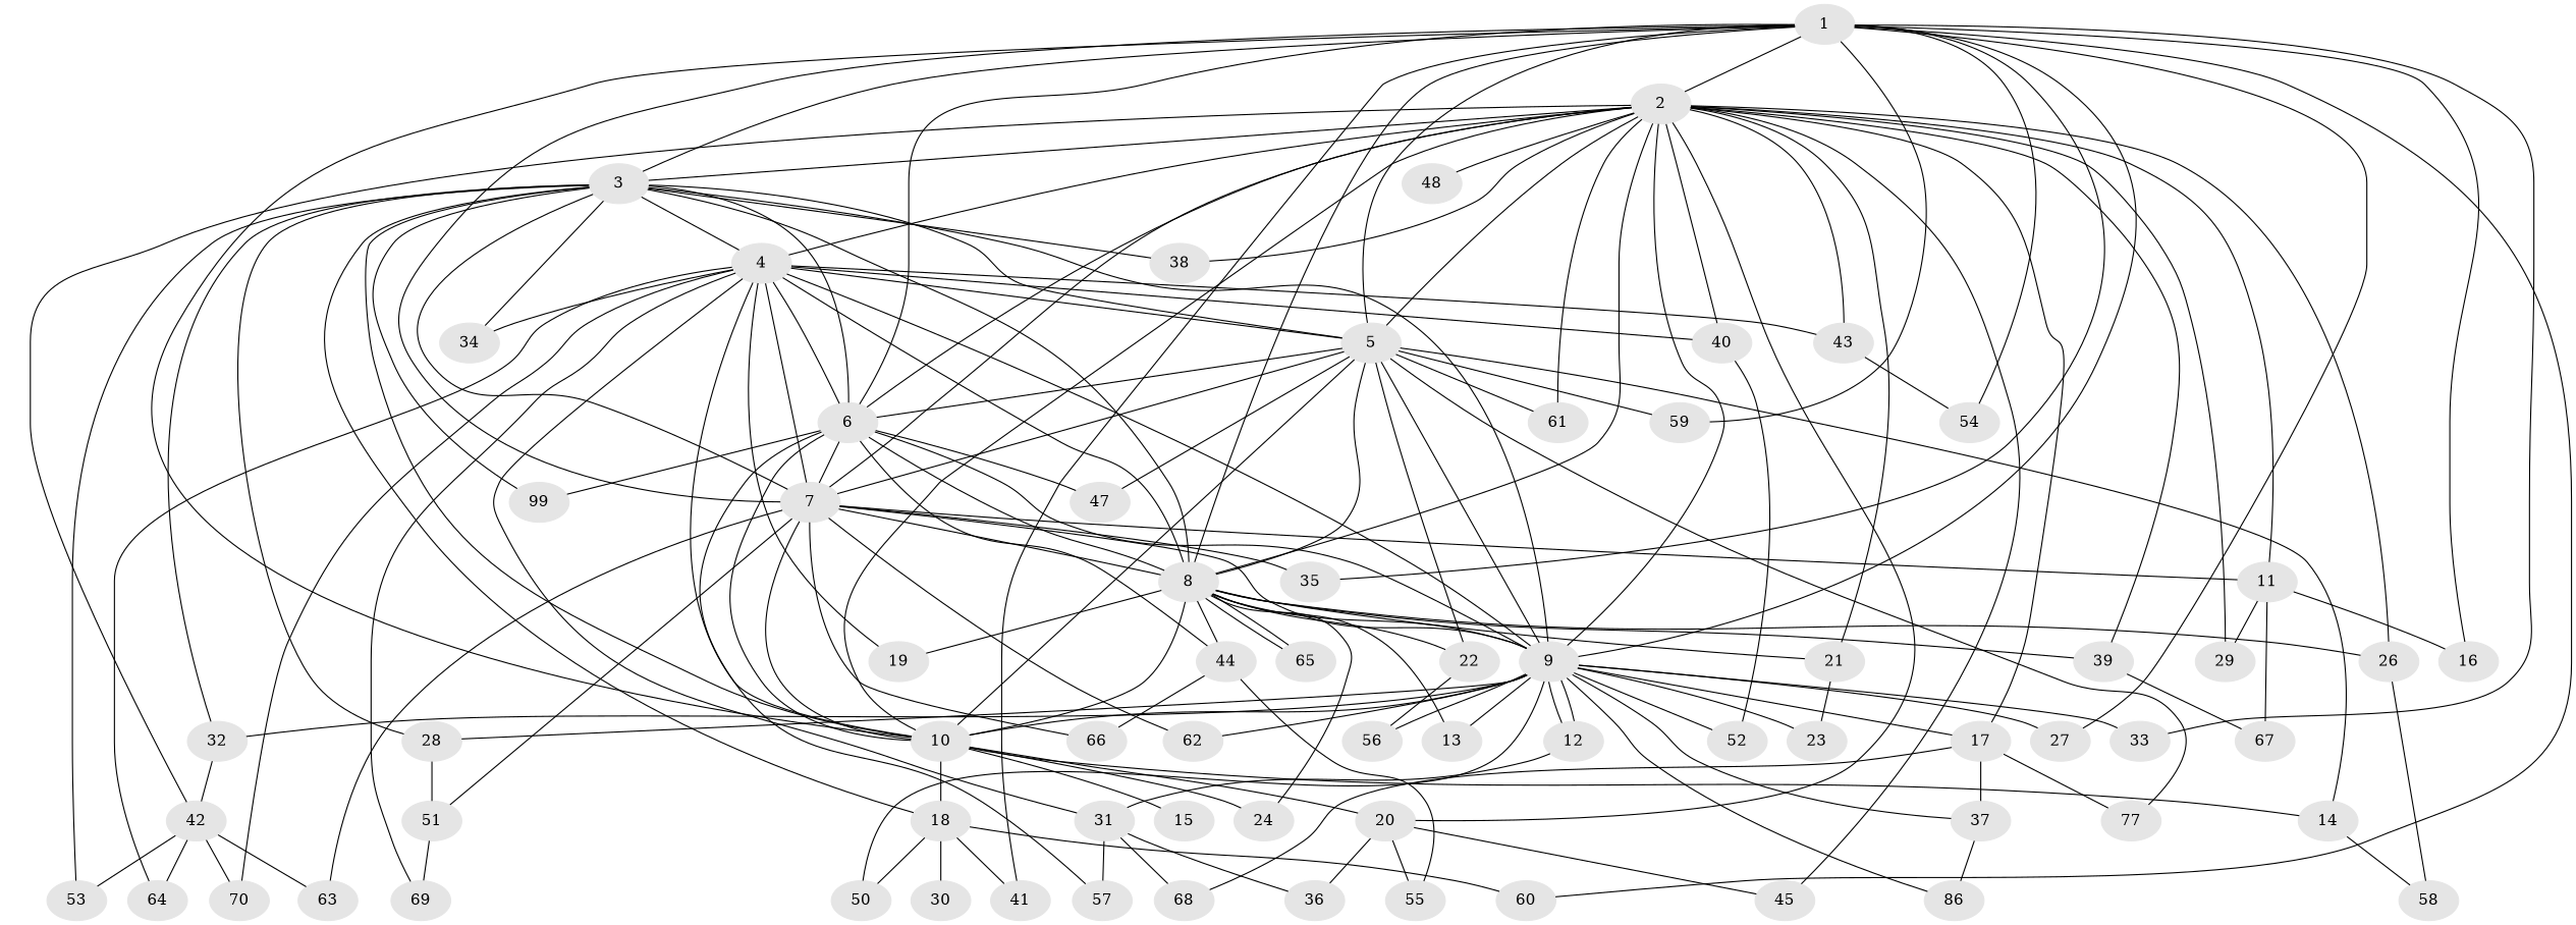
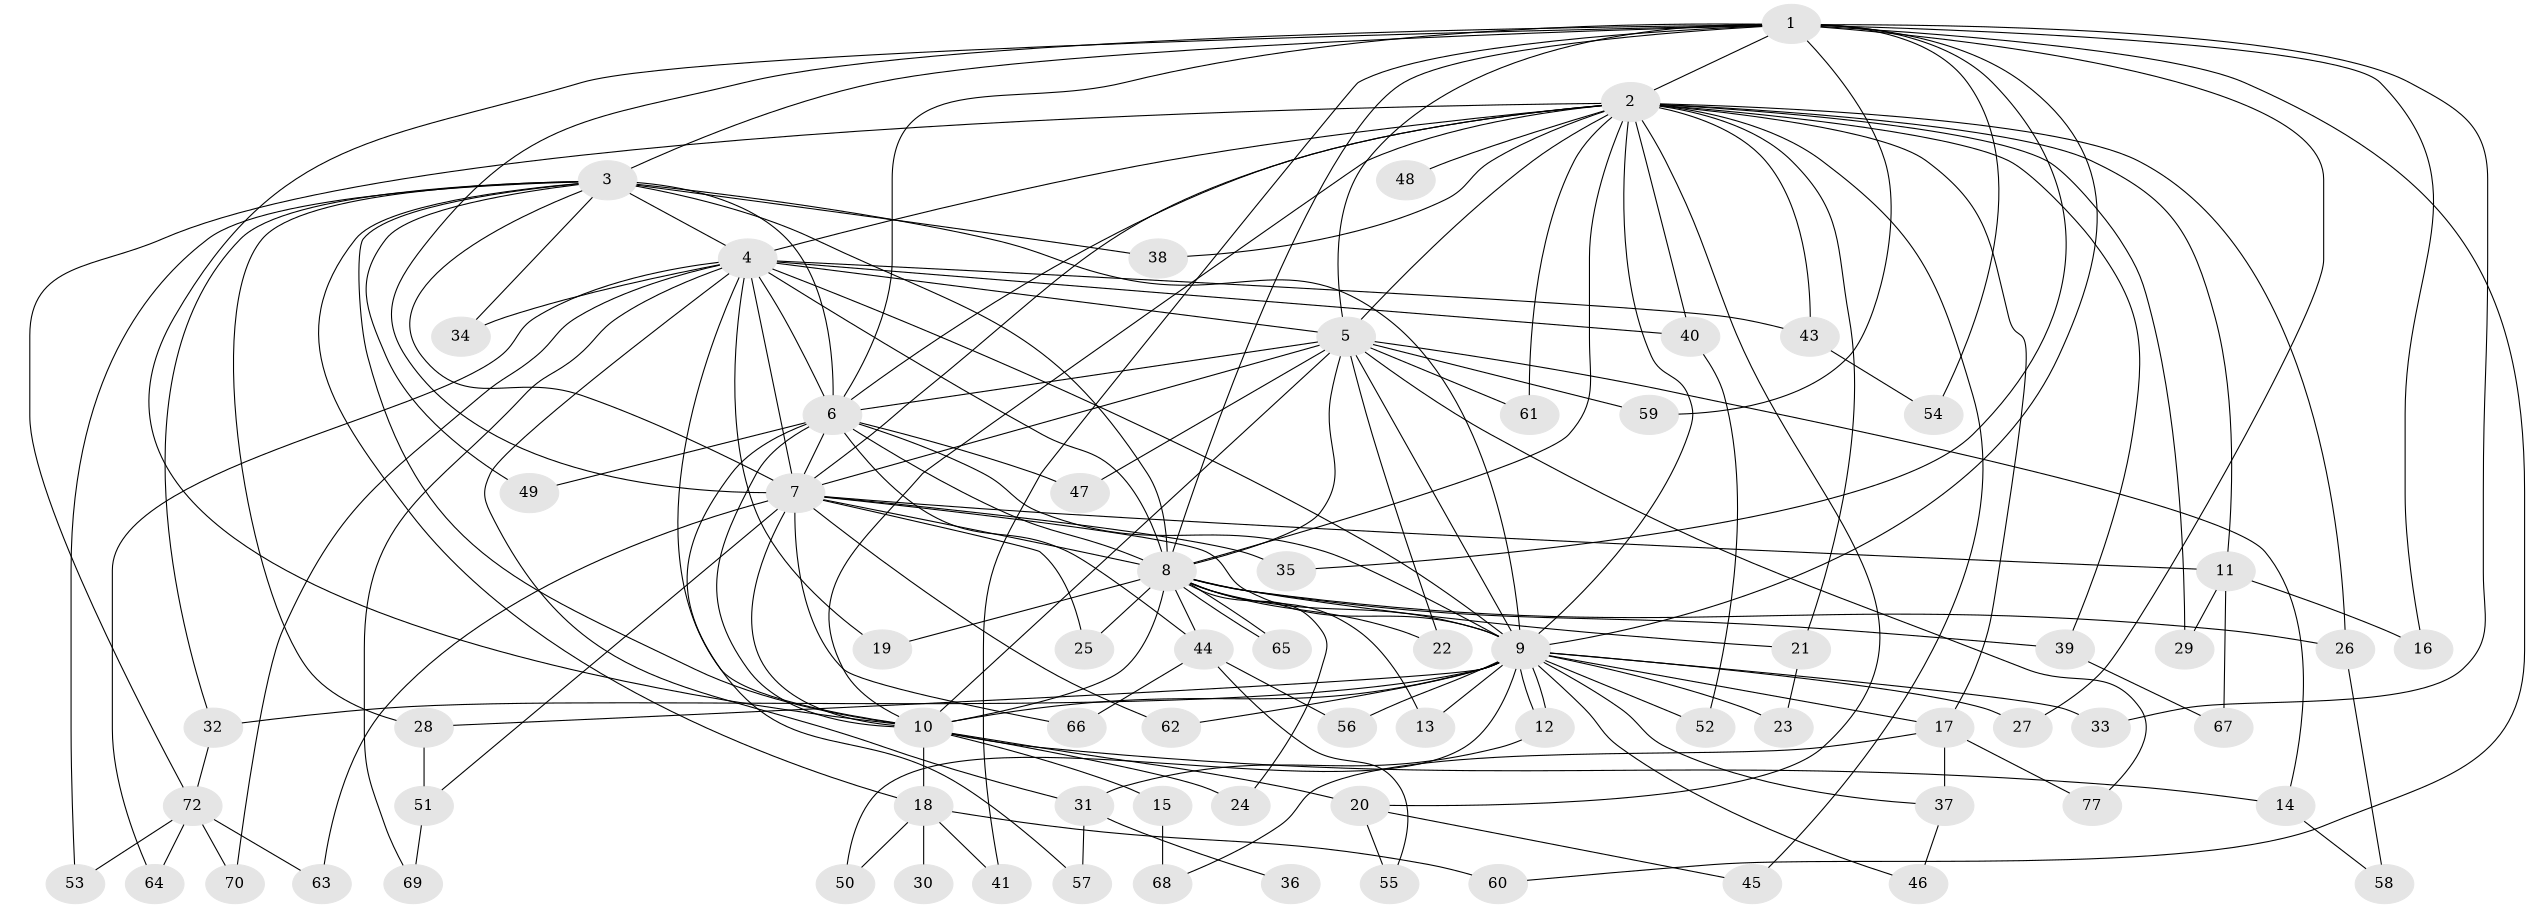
  graph {
    node [color=gray90 style=filled]
    1
    2
    3
    5
    6
    7
    8
    9
    10
    16
    27
    33
    35
    41
    54
    59
    60
    4
    11
    17
    20
    21
    26
    29
    38
    39
    40
-   42
+   42 [label=72]
    43
    45
    48
    61
    18
    28
    32
    34
-   49 [label=99]
+   49
    53
    19
    31
    64
    69
    70
    14
    22
    47
    n47 [label=77]
    44
    57
+   25
    51
    62
    63
    66
    13
    24
    65
    12
    23
    37
-   46 [label=86]
+   46
    50
    52
    56
    15
    67
    68
    36
    55
    58
    30
    1 -- 2
    1 -- 3
    1 -- 5
    1 -- 6
    1 -- 7
    1 -- 8
    1 -- 9
    1 -- 10
    1 -- 16
    1 -- 27
    1 -- 33
    1 -- 35
    1 -- 41
    1 -- 54
    1 -- 59
    1 -- 60
-   2 -- 3
    2 -- 5
    2 -- 6
    2 -- 7
    2 -- 8
    2 -- 9
    2 -- 10
    2 -- 4
    2 -- 11
    2 -- 17
    2 -- 20
    2 -- 21
    2 -- 26
    2 -- 29
    2 -- 38
    2 -- 39
    2 -- 40
    2 -- 42
    2 -- 43
    2 -- 45
    2 -- 48
    2 -- 61
-   3 -- 5
    3 -- 6
    3 -- 7
    3 -- 8
    3 -- 9
    3 -- 10
    3 -- 4
    3 -- 38
    3 -- 18
    3 -- 28
    3 -- 32
    3 -- 34
    3 -- 49
    3 -- 53
    5 -- 6
    5 -- 7
    5 -- 8
    5 -- 9
    5 -- 10
    5 -- 59
    5 -- 61
    5 -- 14
    5 -- 22
    5 -- 47
    5 -- n47
    6 -- 7
    6 -- 8
    6 -- 9
    6 -- 10
    6 -- 49
    6 -- 47
    6 -- 44
    6 -- 57
    7 -- 8
    7 -- 9
    7 -- 10
    7 -- 35
    7 -- 11
+   7 -- 25
    7 -- 51
    7 -- 62
    7 -- 63
    7 -- 66
    8 -- 9
    8 -- 10
    8 -- 21
    8 -- 26
    8 -- 39
    8 -- 19
    8 -- 22
    8 -- 44
+   8 -- 25
    8 -- 13
    8 -- 24
    8 -- 65
    8 -- 65
    9 -- 10
    9 -- 27
    9 -- 33
    9 -- 17
    9 -- 28
    9 -- 32
    9 -- 62
    9 -- 13
    9 -- 12
    9 -- 12
    9 -- 23
    9 -- 37
    9 -- 46
    9 -- 50
    9 -- 52
    9 -- 56
    10 -- 20
    10 -- 18
    10 -- 14
    10 -- 24
    10 -- 15
    4 -- 5
    4 -- 6
    4 -- 7
    4 -- 8
    4 -- 9
    4 -- 10
    4 -- 40
    4 -- 43
    4 -- 34
    4 -- 19
    4 -- 31
    4 -- 64
    4 -- 69
    4 -- 70
    11 -- 16
    11 -- 29
    11 -- 67
    17 -- n47
    17 -- 37
    17 -- 68
    20 -- 45
-   20 -- 36
    20 -- 55
    21 -- 23
    26 -- 58
    39 -- 67
    40 -- 52
    42 -- 53
    42 -- 64
    42 -- 70
    42 -- 63
    43 -- 54
    18 -- 41
    18 -- 60
    18 -- 50
    18 -- 30
    28 -- 51
    32 -- 42
    31 -- 57
-   31 -- 68
+   15 -- 68
    31 -- 36
    14 -- 58
    44 -- 66
-   22 -- 56
+   44 -- 56
    44 -- 55
    51 -- 69
    12 -- 31
    37 -- 46
  }
